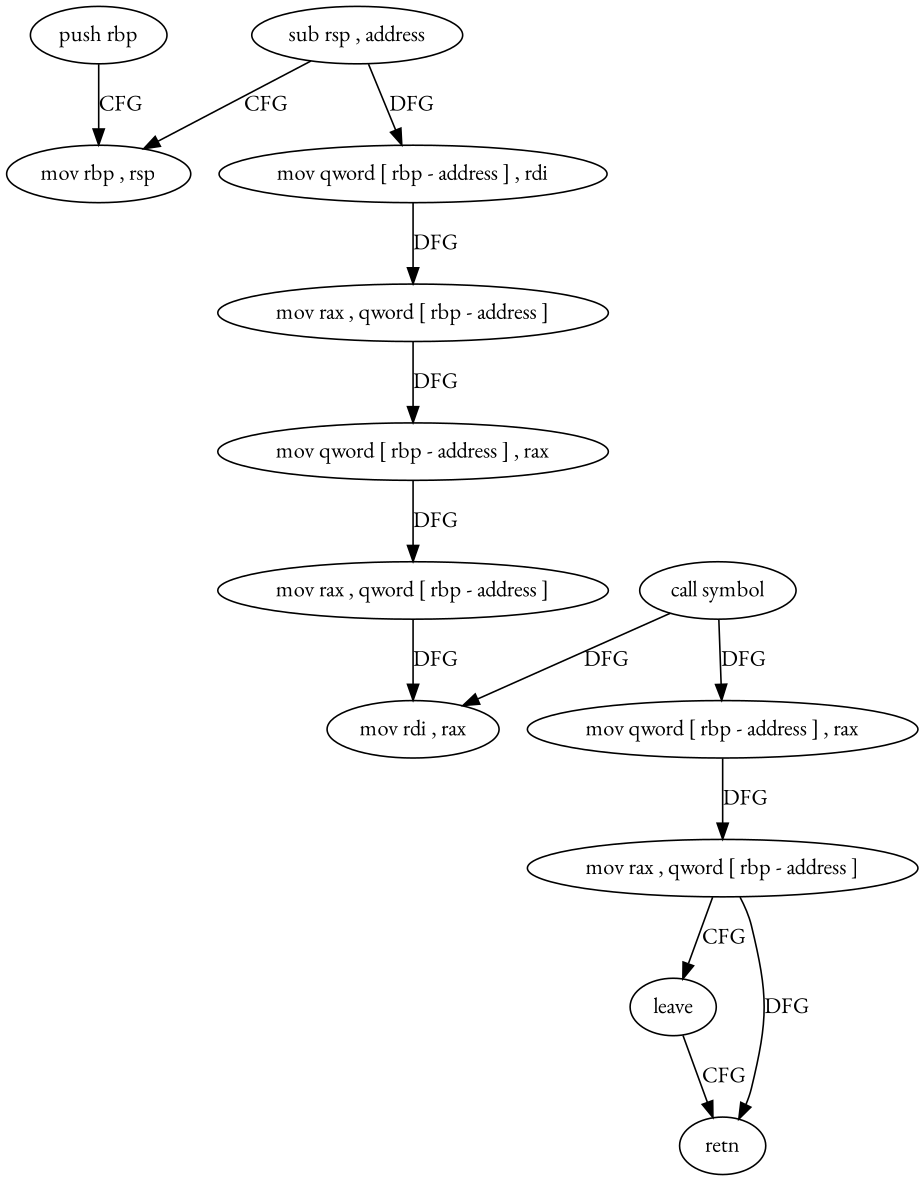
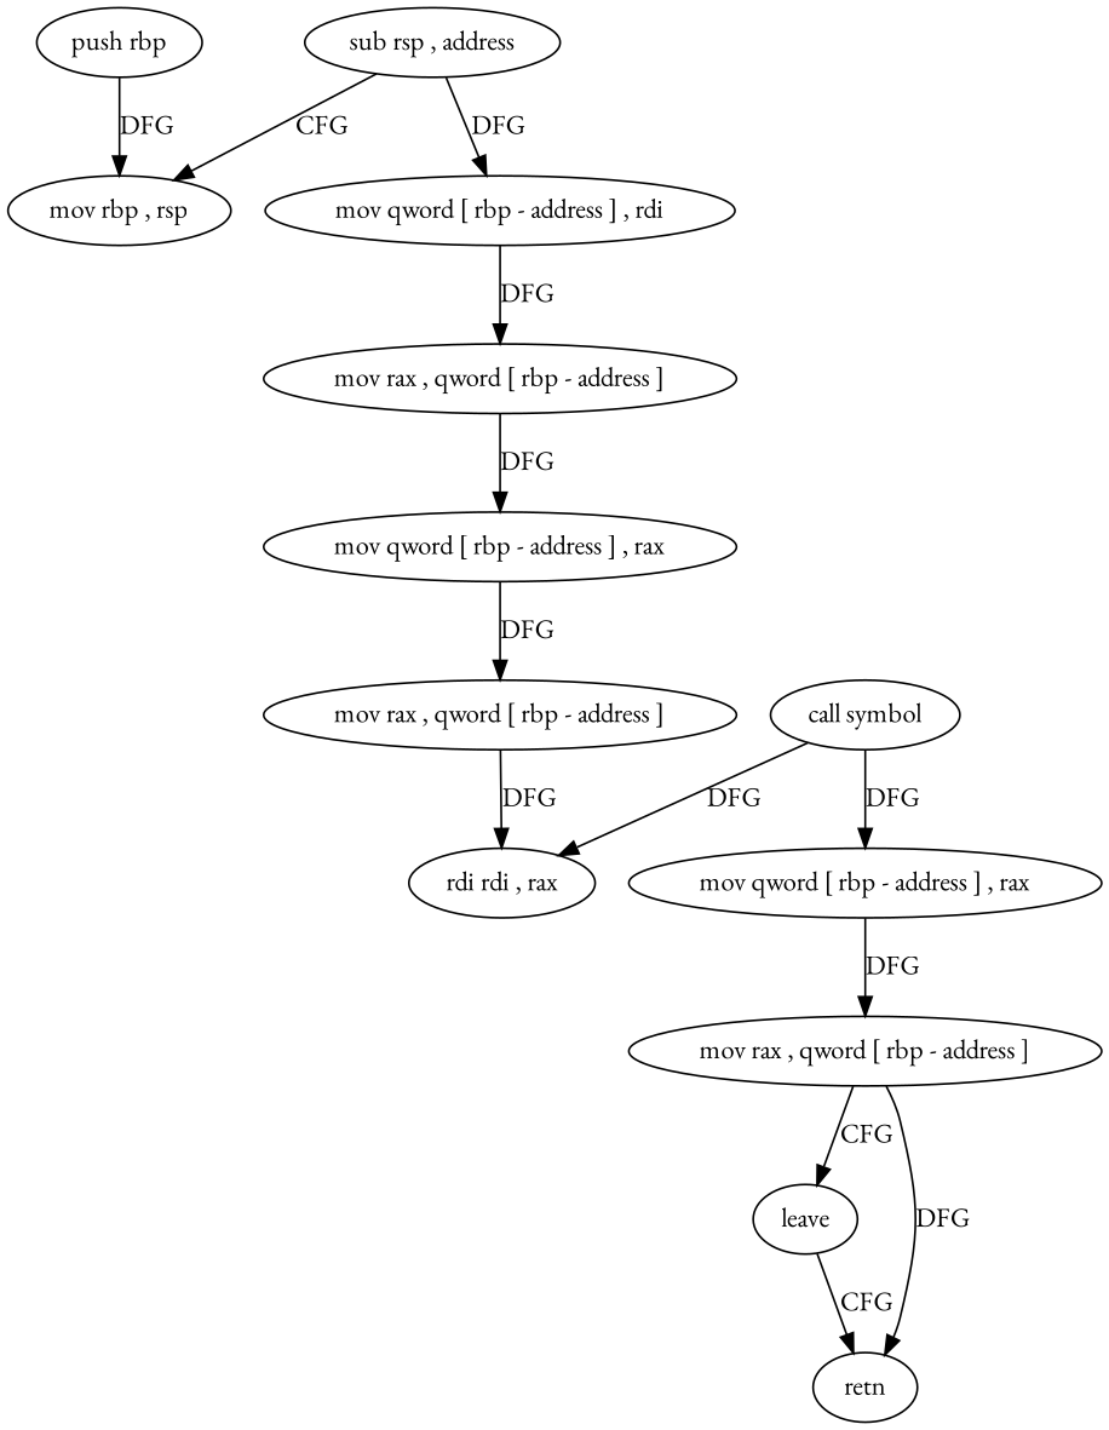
  digraph {
    fontname="EB Garamond"
    node [fontname="EB Garamond"]
    edge [fontname="EB Garamond"]
    n1 [label="push rbp"]
    n2 [label="mov rbp , rsp"]
    n3 [label="sub rsp , address"]
    n4 [label="mov qword [ rbp - address ] , rdi"]
    n5 [label="mov rax , qword [ rbp - address ]"]
    n6 [label="mov qword [ rbp - address ] , rax"]
    n7 [label="mov rax , qword [ rbp - address ]"]
-   n8 [label="mov rdi , rax"]
+   n8 [label="rdi rdi , rax"]
    n9 [label="call symbol"]
    n10 [label="mov qword [ rbp - address ] , rax"]
    n11 [label="mov rax , qword [ rbp - address ]"]
    n12 [label=leave]
    n13 [label=retn]
-   n1 -> n2 [label=CFG]
+   n1 -> n2 [label=DFG]
    n3 -> n2 [label=CFG]
    n3 -> n4 [label=DFG]
    n4 -> n5 [label=DFG]
    n5 -> n6 [label=DFG]
    n6 -> n7 [label=DFG]
    n7 -> n8 [label=DFG]
    n9 -> n8 [label=DFG]
    n9 -> n10 [label=DFG]
    n10 -> n11 [label=DFG]
    n11 -> n12 [label=CFG]
    n11 -> n13 [label=DFG]
    n12 -> n13 [label=CFG]
  }
